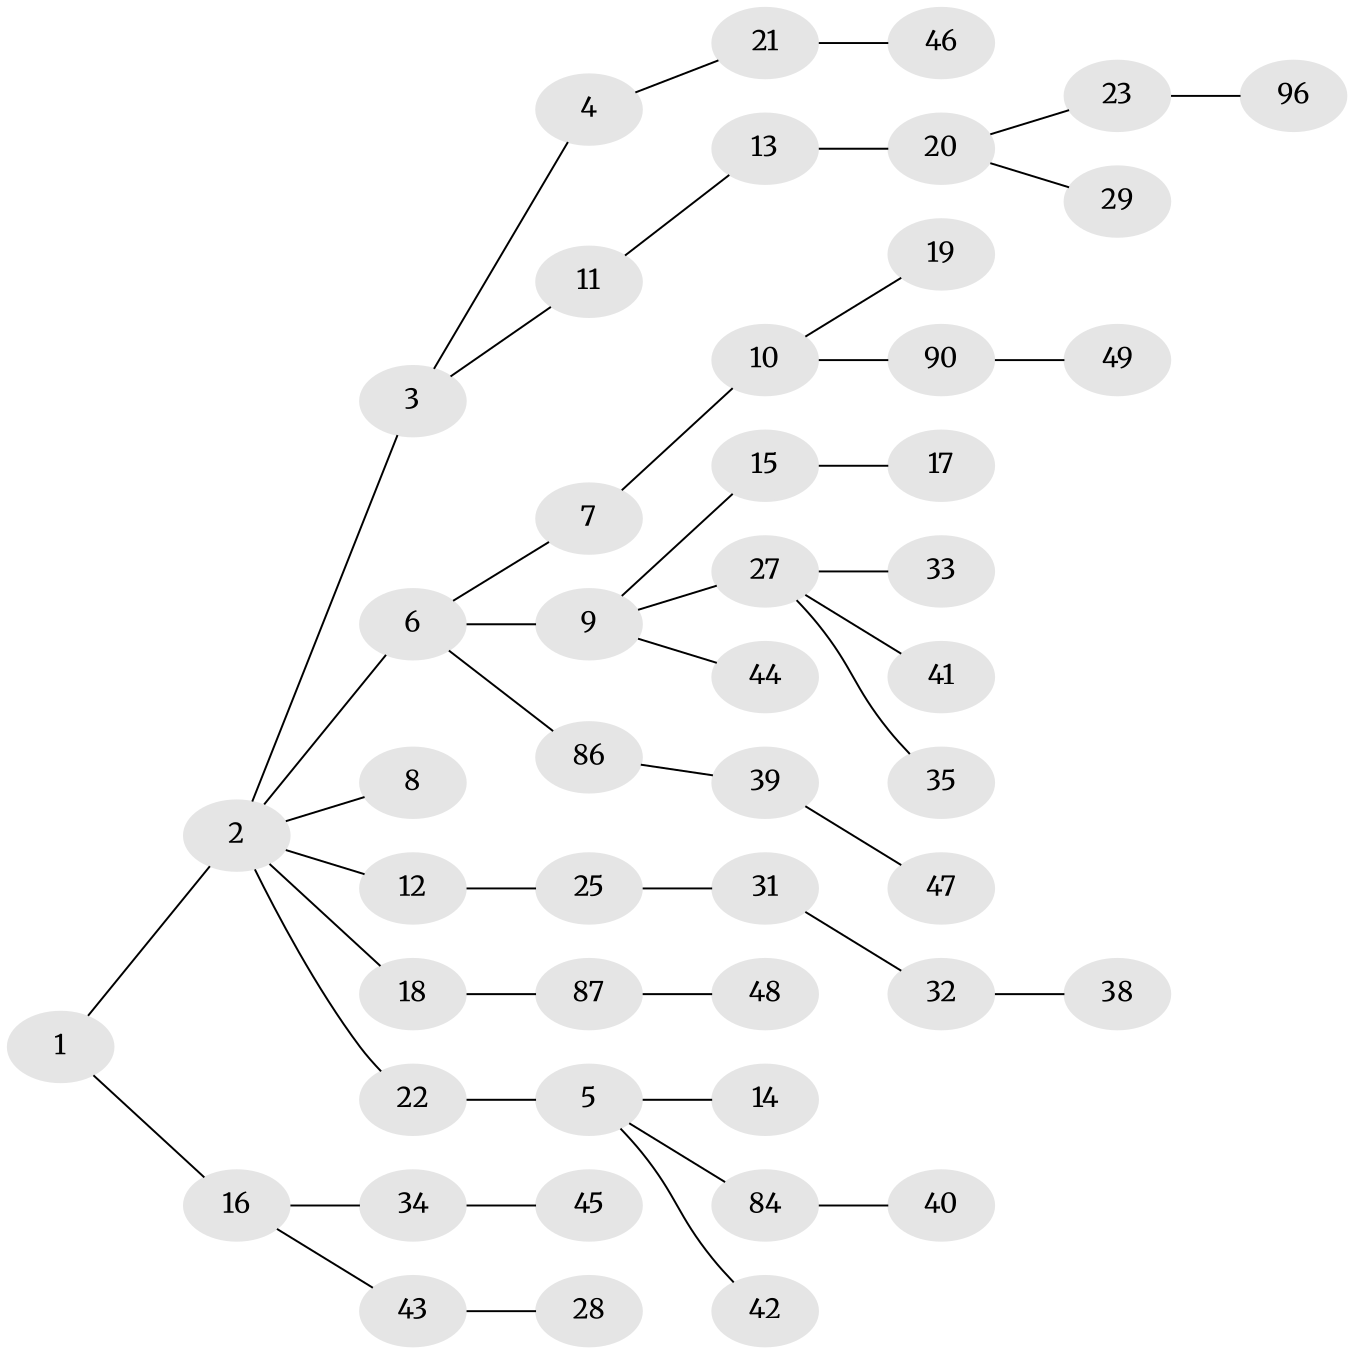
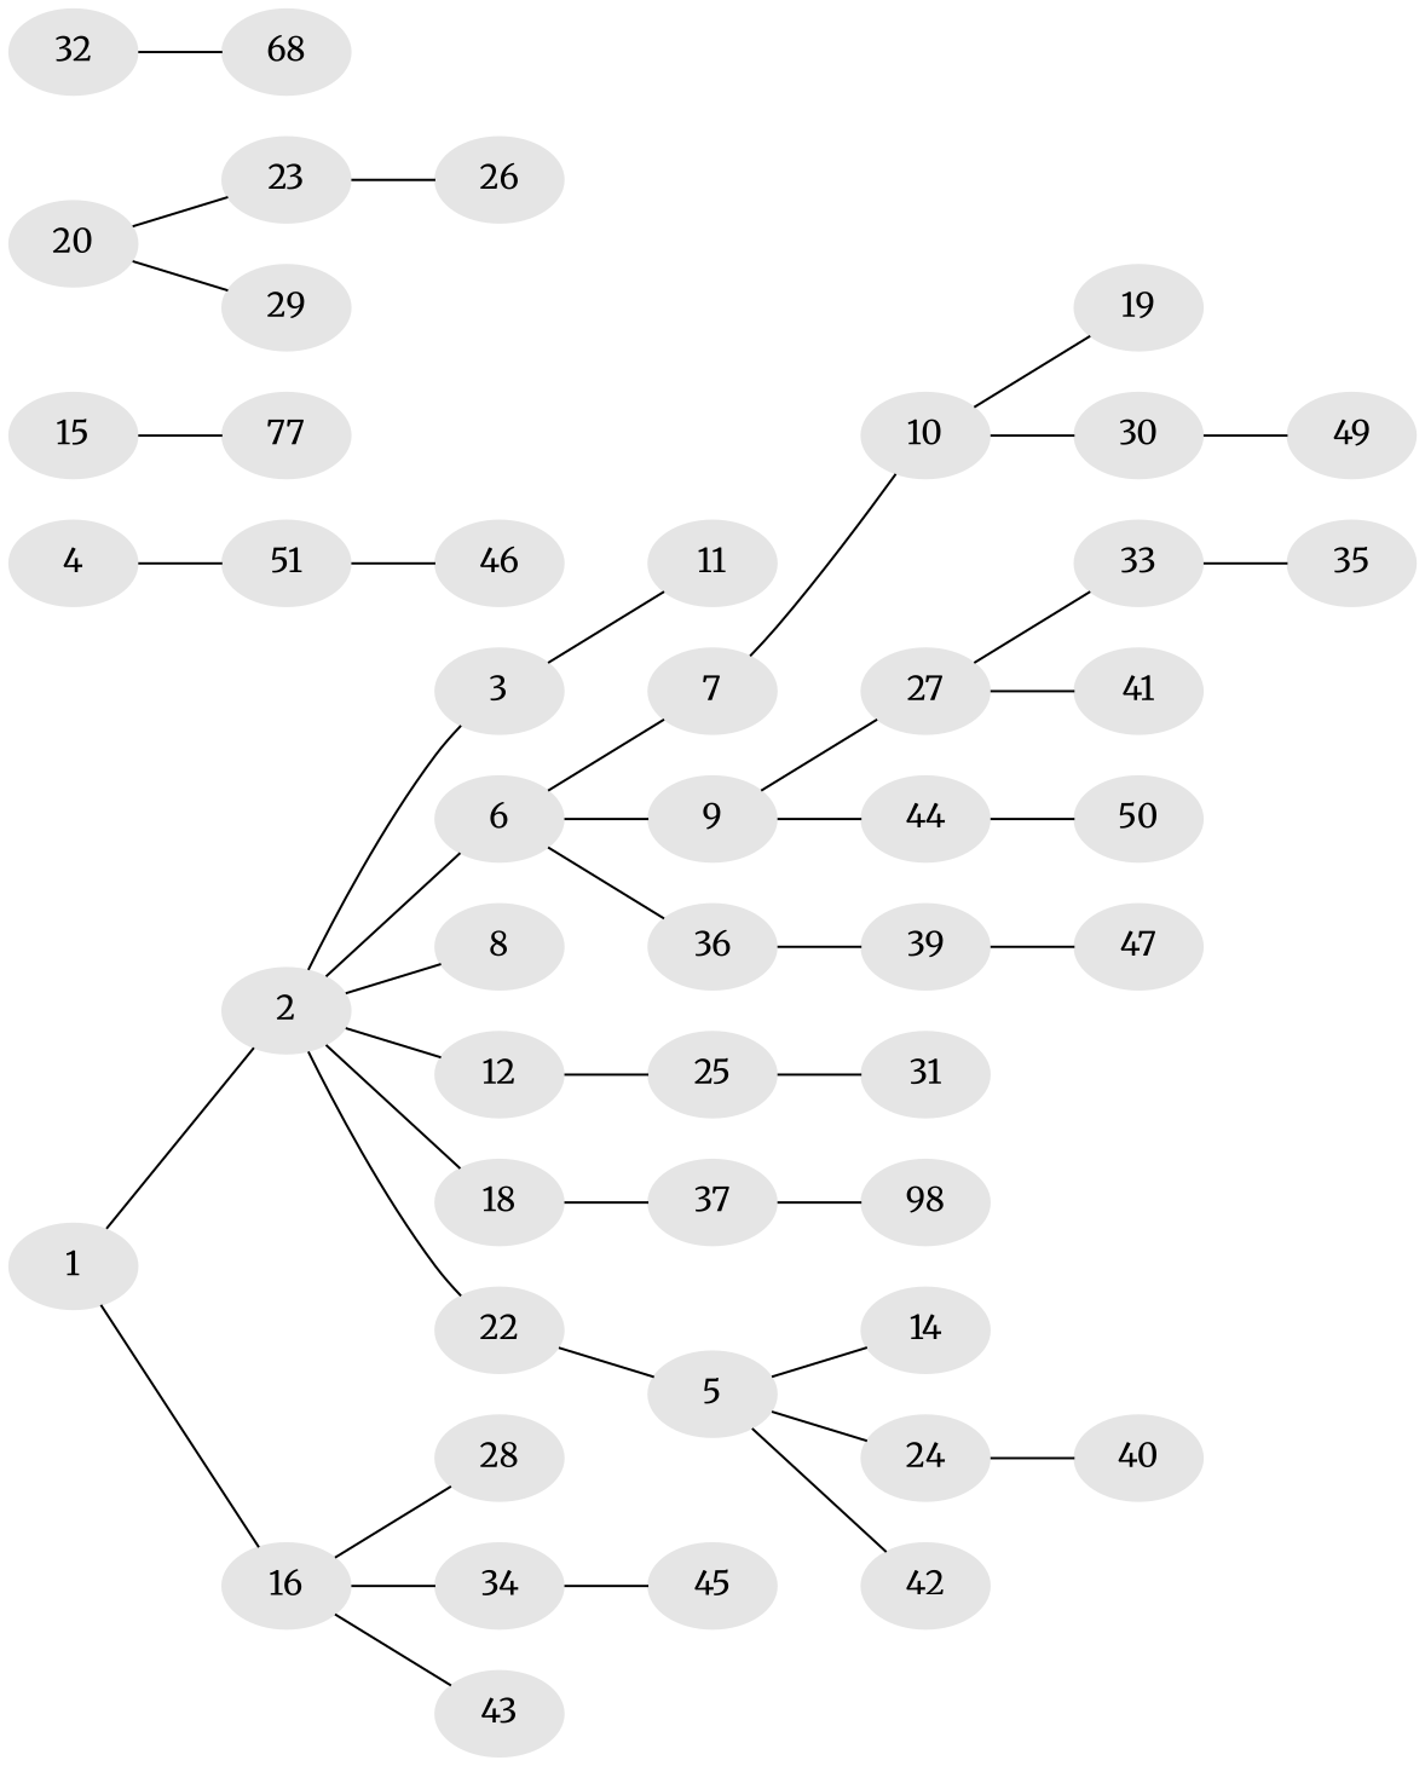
  graph {
    fontname=Merriweather
    rankdir=LR
    node [color=gray90 fontname=Merriweather style=filled]
    edge [fontname=Merriweather weight=1.0]
    1
    2
    16
    3
    6
    8
    12
    18
    22
    5
    14
-   24 [label=84]
+   24
    42
    28
    34
    43
    4
    11
    7
    9
-   36 [label=86]
+   36
    25
-   37 [label=87]
-   21
-   13
+   37
+   21 [label=51]
    46
    40
    10
    15
    27
    44
    39
    19
-   30 [label=90]
-   17
+   30
+   17 [label=77]
    33
    41
+   50
    49
    20
    31
    23
    29
    45
-   48
-   26 [label=96]
+   48 [label=98]
+   26
    32
    35
-   38
+   38 [label=68]
    47
    1 -- 2
    1 -- 16
    2 -- 3 [weight=2.0]
    2 -- 6
    2 -- 8
    2 -- 12
    2 -- 18
    2 -- 22
-   43 -- 28
+   16 -- 28
    16 -- 34 [weight=2.0]
    16 -- 43
-   3 -- 4
    3 -- 11
    6 -- 7 [weight=2.0]
    6 -- 9
    6 -- 36
    12 -- 25
    18 -- 37
    22 -- 5
    5 -- 14
    5 -- 24
    5 -- 42
    24 -- 40
    34 -- 45
    4 -- 21
-   11 -- 13
    7 -- 10
-   9 -- 15
    9 -- 27
    9 -- 44
    36 -- 39
    25 -- 31
    37 -- 48
    21 -- 46
-   13 -- 20 [weight=2.0]
    10 -- 19
    10 -- 30
    15 -- 17
    27 -- 33
    27 -- 41
+   44 -- 50
    39 -- 47
    30 -- 49
-   27 -- 35
+   33 -- 35
    20 -- 23
    20 -- 29
-   31 -- 32
    23 -- 26
    32 -- 38
  }
